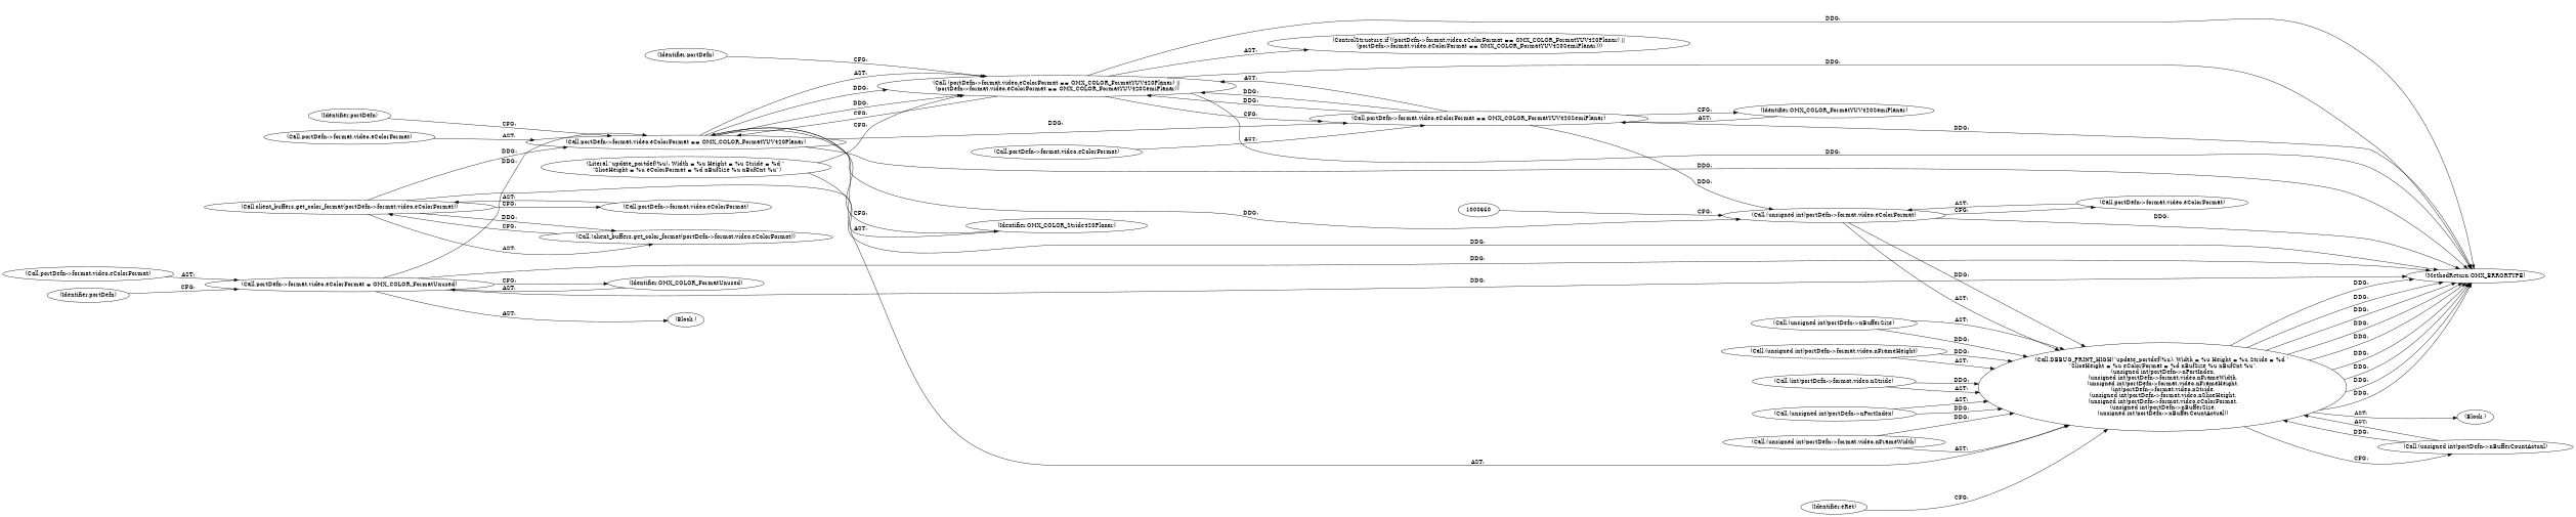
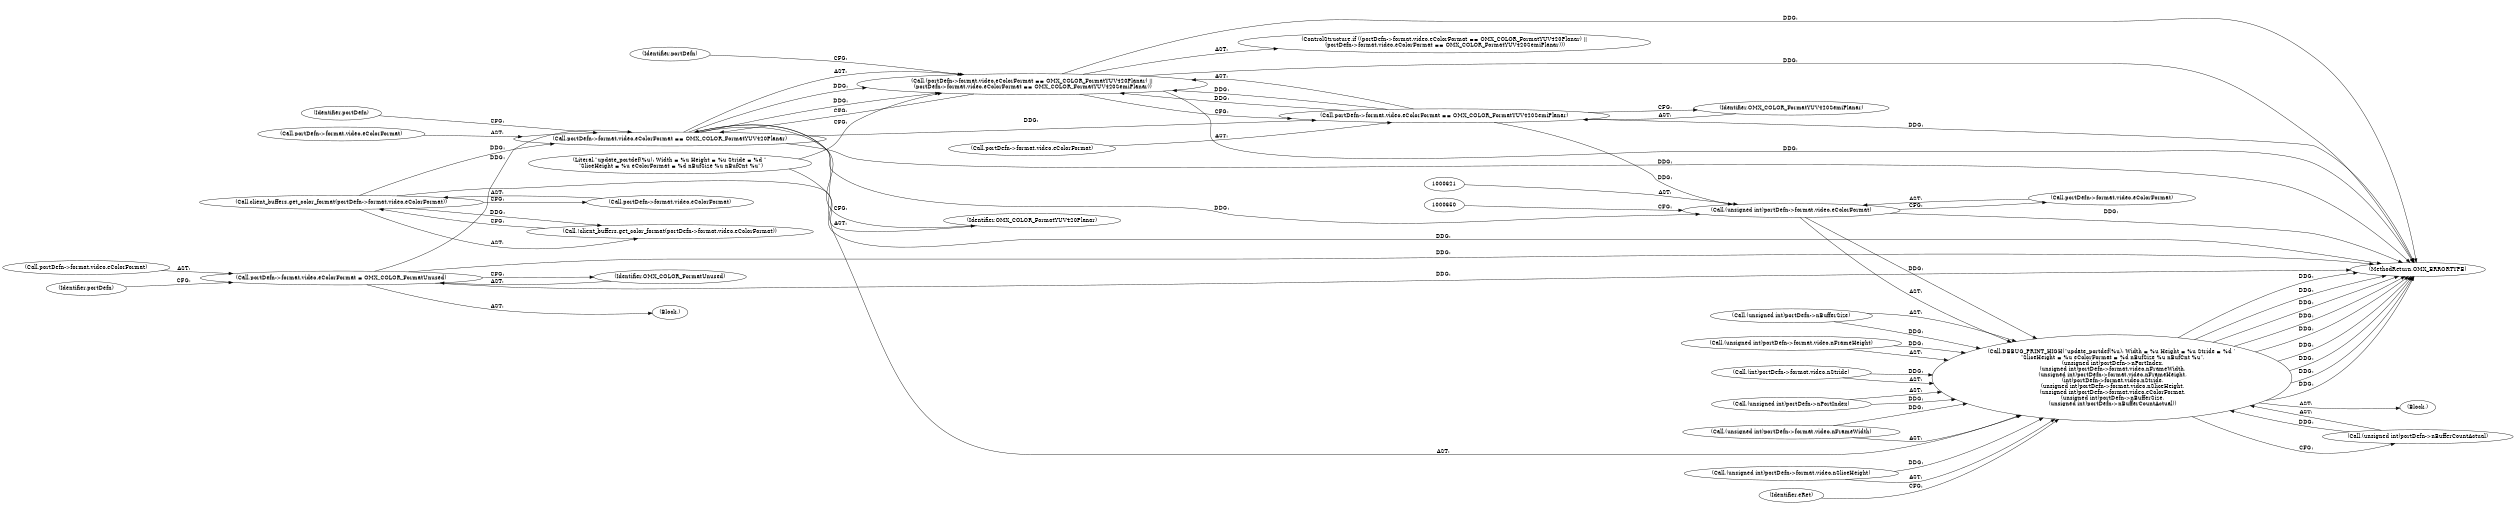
  digraph {
    rankdir=LR
    n1 [label="(Call,portDefn->format.video.eColorFormat == OMX_COLOR_FormatYUV420Planar)"]
    n2 [label="(Call,(portDefn->format.video.eColorFormat == OMX_COLOR_FormatYUV420Planar) ||\n (portDefn->format.video.eColorFormat == OMX_COLOR_FormatYUV420SemiPlanar))"]
    n3 [label="(Call,portDefn->format.video.eColorFormat == OMX_COLOR_FormatYUV420SemiPlanar)"]
    n4 [label="(Call,(unsigned int)portDefn->format.video.eColorFormat)"]
-   n5 [label="(Identifier,OMX_COLOR_Stride420Planar)"]
+   n5 [label="(Identifier,OMX_COLOR_FormatYUV420Planar)"]
    n6 [label="(MethodReturn,OMX_ERRORTYPE)"]
    n7 [label="(ControlStructure,if ((portDefn->format.video.eColorFormat == OMX_COLOR_FormatYUV420Planar) ||\n (portDefn->format.video.eColorFormat == OMX_COLOR_FormatYUV420SemiPlanar)))"]
    n8 [label="(Identifier,OMX_COLOR_FormatYUV420SemiPlanar)"]
    n9 [label="(Call,DEBUG_PRINT_HIGH(\"update_portdef(%u): Width = %u Height = %u Stride = %d \"\n \"SliceHeight = %u eColorFormat = %d nBufSize %u nBufCnt %u\",\n (unsigned int)portDefn->nPortIndex,\n (unsigned int)portDefn->format.video.nFrameWidth,\n (unsigned int)portDefn->format.video.nFrameHeight,\n (int)portDefn->format.video.nStride,\n (unsigned int)portDefn->format.video.nSliceHeight,\n (unsigned int)portDefn->format.video.eColorFormat,\n (unsigned int)portDefn->nBufferSize,\n (unsigned int)portDefn->nBufferCountActual))"]
    n10 [label="(Call,portDefn->format.video.eColorFormat)"]
    n11 [label="(Call,client_buffers.get_color_format(portDefn->format.video.eColorFormat))"]
    n12 [label="(Call,!client_buffers.get_color_format(portDefn->format.video.eColorFormat))"]
    n13 [label="(Call,portDefn->format.video.eColorFormat)"]
    n14 [label="(Call,portDefn->format.video.eColorFormat = OMX_COLOR_FormatUnused)"]
    n15 [label="(Block,)"]
    n16 [label="(Identifier,OMX_COLOR_FormatUnused)"]
    n17 [label="(Block,)"]
    n18 [label="(Call,(unsigned int)portDefn->nBufferCountActual)"]
    n19 [label="(Call,(unsigned int)portDefn->format.video.nFrameHeight)"]
    n20 [label="(Call,(int)portDefn->format.video.nStride)"]
    n21 [label="(Call,portDefn->format.video.eColorFormat)"]
    n22 [label="(Call,portDefn->format.video.eColorFormat)"]
    n23 [label="(Call,(unsigned int)portDefn->format.video.nFrameWidth)"]
    n24 [label="(Call,(unsigned int)portDefn->nBufferSize)"]
    n25 [label="(Identifier,portDefn)"]
    n26 [label="(Call,portDefn->format.video.eColorFormat)"]
+   n27 [label="(Call,(unsigned int)portDefn->format.video.nSliceHeight)"]
    n28 [label="(Identifier,portDefn)"]
    n29 [label="(Literal,\"update_portdef(%u): Width = %u Height = %u Stride = %d \"\n \"SliceHeight = %u eColorFormat = %d nBufSize %u nBufCnt %u\")"]
    n30 [label="(Identifier,eRet)"]
    n31 [label="(Identifier,portDefn)"]
    n32 [label="(Call,(unsigned int)portDefn->nPortIndex)"]
+   1000621
    n34 [label=1000650]
    n1 -> n2 [label="AST: "]
    n1 -> n2 [label="DDG: "]
    n1 -> n2 [label="DDG: "]
    n1 -> n3 [label="DDG: "]
    n1 -> n4 [label="DDG: "]
    n1 -> n5 [label="CFG: "]
    n1 -> n6 [label="DDG: "]
    n2 -> n1 [label="CFG: "]
    n2 -> n3 [label="CFG: "]
    n2 -> n6 [label="DDG: "]
    n2 -> n6 [label="DDG: "]
    n2 -> n6 [label="DDG: "]
    n2 -> n7 [label="AST: "]
    n3 -> n2 [label="AST: "]
    n3 -> n2 [label="DDG: "]
    n3 -> n2 [label="DDG: "]
    n3 -> n4 [label="DDG: "]
    n3 -> n6 [label="DDG: "]
    n3 -> n8 [label="CFG: "]
    n4 -> n6 [label="DDG: "]
    n4 -> n9 [label="AST: "]
    n4 -> n9 [label="DDG: "]
    n4 -> n10 [label="CFG: "]
    n5 -> n1 [label="AST: "]
    n8 -> n3 [label="AST: "]
    n9 -> n6 [label="DDG: "]
    n9 -> n6 [label="DDG: "]
    n9 -> n6 [label="DDG: "]
    n9 -> n6 [label="DDG: "]
    n9 -> n6 [label="DDG: "]
    n9 -> n6 [label="DDG: "]
    n9 -> n6 [label="DDG: "]
    n9 -> n6 [label="DDG: "]
    n9 -> n6 [label="DDG: "]
    n9 -> n17 [label="AST: "]
    n9 -> n18 [label="CFG: "]
    n10 -> n4 [label="AST: "]
    n11 -> n1 [label="DDG: "]
    n11 -> n6 [label="DDG: "]
    n11 -> n12 [label="AST: "]
    n11 -> n12 [label="DDG: "]
    n11 -> n13 [label="CFG: "]
    n12 -> n11 [label="CFG: "]
    n13 -> n11 [label="AST: "]
    n14 -> n1 [label="DDG: "]
    n14 -> n6 [label="DDG: "]
    n14 -> n6 [label="DDG: "]
    n14 -> n15 [label="AST: "]
    n14 -> n16 [label="CFG: "]
    n16 -> n14 [label="AST: "]
    n18 -> n9 [label="AST: "]
    n18 -> n9 [label="DDG: "]
    n19 -> n9 [label="AST: "]
    n19 -> n9 [label="DDG: "]
    n20 -> n9 [label="AST: "]
    n20 -> n9 [label="DDG: "]
    n21 -> n3 [label="AST: "]
    n22 -> n1 [label="AST: "]
    n23 -> n9 [label="AST: "]
    n23 -> n9 [label="DDG: "]
    n24 -> n9 [label="AST: "]
    n24 -> n9 [label="DDG: "]
    n25 -> n2 [label="CFG: "]
    n26 -> n14 [label="AST: "]
+   n27 -> n9 [label="AST: "]
+   n27 -> n9 [label="DDG: "]
    n28 -> n14 [label="CFG: "]
    n29 -> n2 [label="CFG: "]
    n29 -> n9 [label="AST: "]
    n30 -> n9 [label="CFG: "]
    n31 -> n1 [label="CFG: "]
    n32 -> n9 [label="AST: "]
    n32 -> n9 [label="DDG: "]
+   1000621 -> n4 [label="AST: "]
    n34 -> n4 [label="CFG: "]
  }
